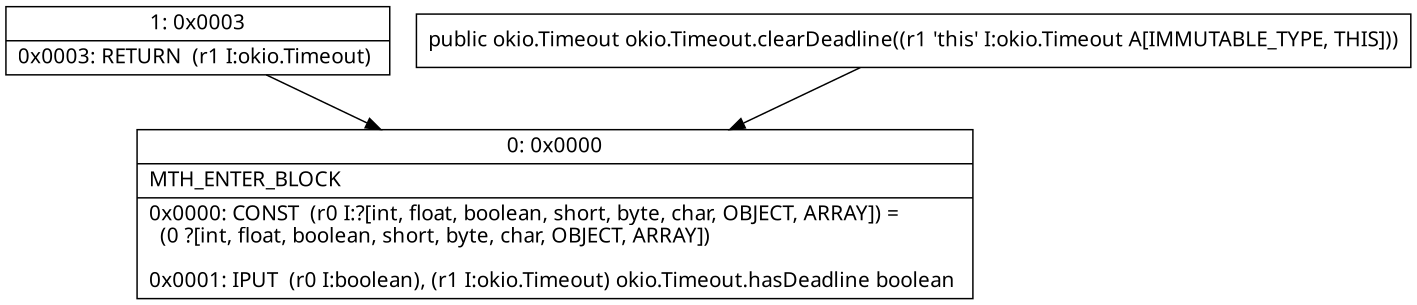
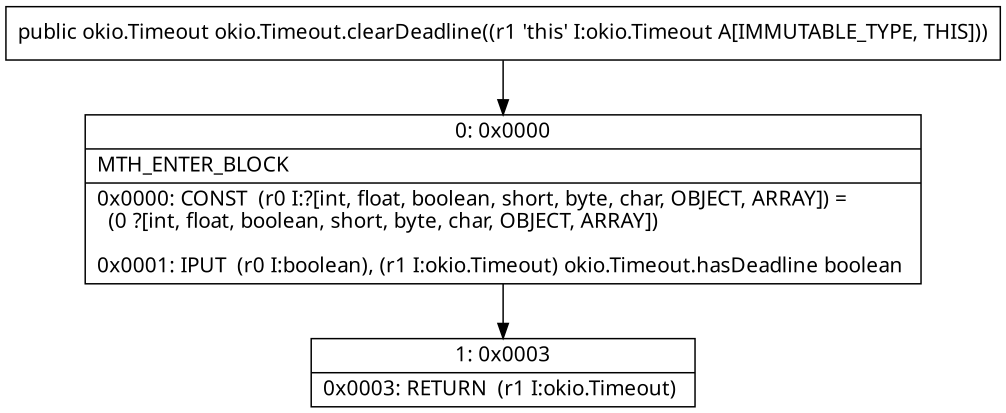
  digraph {
    fontname="Noto Sans"
    node [shape=record fontname="Noto Sans"]
    edge [fontname="Noto Sans"]
    n1 [label="{0\:\ 0x0000|MTH_ENTER_BLOCK\l|0x0000: CONST  (r0 I:?[int, float, boolean, short, byte, char, OBJECT, ARRAY]) = \l  (0 ?[int, float, boolean, short, byte, char, OBJECT, ARRAY])\l \l0x0001: IPUT  (r0 I:boolean), (r1 I:okio.Timeout) okio.Timeout.hasDeadline boolean \l}"]
    n2 [label="{1\:\ 0x0003|0x0003: RETURN  (r1 I:okio.Timeout) \l}"]
    n3 [label="{public okio.Timeout okio.Timeout.clearDeadline((r1 'this' I:okio.Timeout A[IMMUTABLE_TYPE, THIS])) }"]
-   n2 -> n1
+   n1 -> n2
    n3 -> n1
  }
